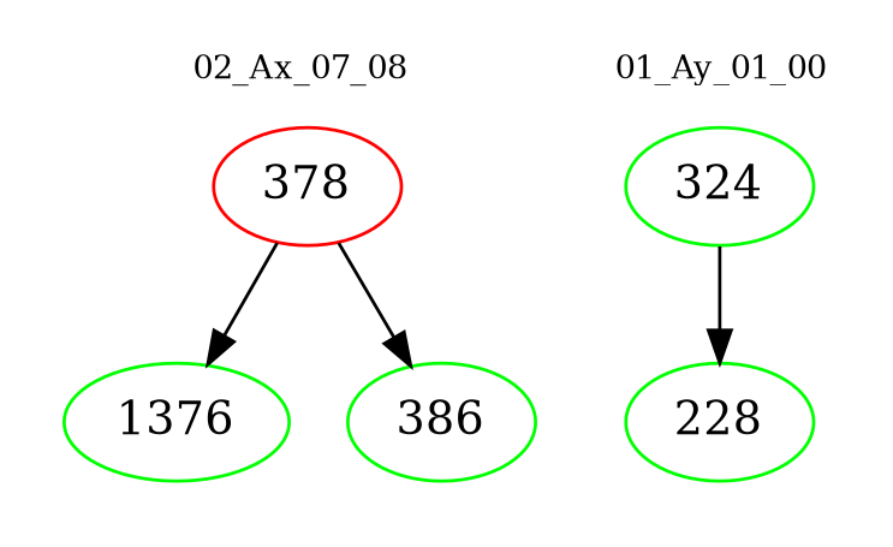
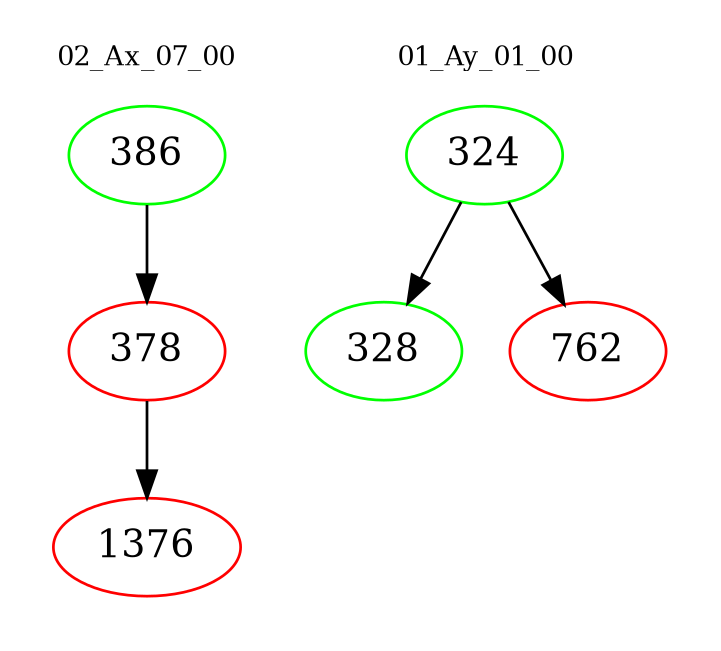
  digraph {
    node [color=red]
    edge [color=black]
    n1 [label=378]
-   n2 [color=green label=1376]
+   n2 [label=1376]
    n3 [color=green label=386]
    n4 [color=green label=324]
-   n5 [color=green label=228]
+   n5 [color=green label=328]
+   n6 [label=762]
    subgraph cluster_1 {
      color=white
      fontsize=10
-     label="02_Ax_07_08"
+     label="02_Ax_07_00"
      n1
      n2
      n3
    }
    subgraph cluster_2 {
      color=white
      fontsize=10
      label="01_Ay_01_00"
      n4
      n5
+     n6
    }
    n1 -> n2
-   n1 -> n3
+   n3 -> n1
    n4 -> n5
+   n4 -> n6
  }
